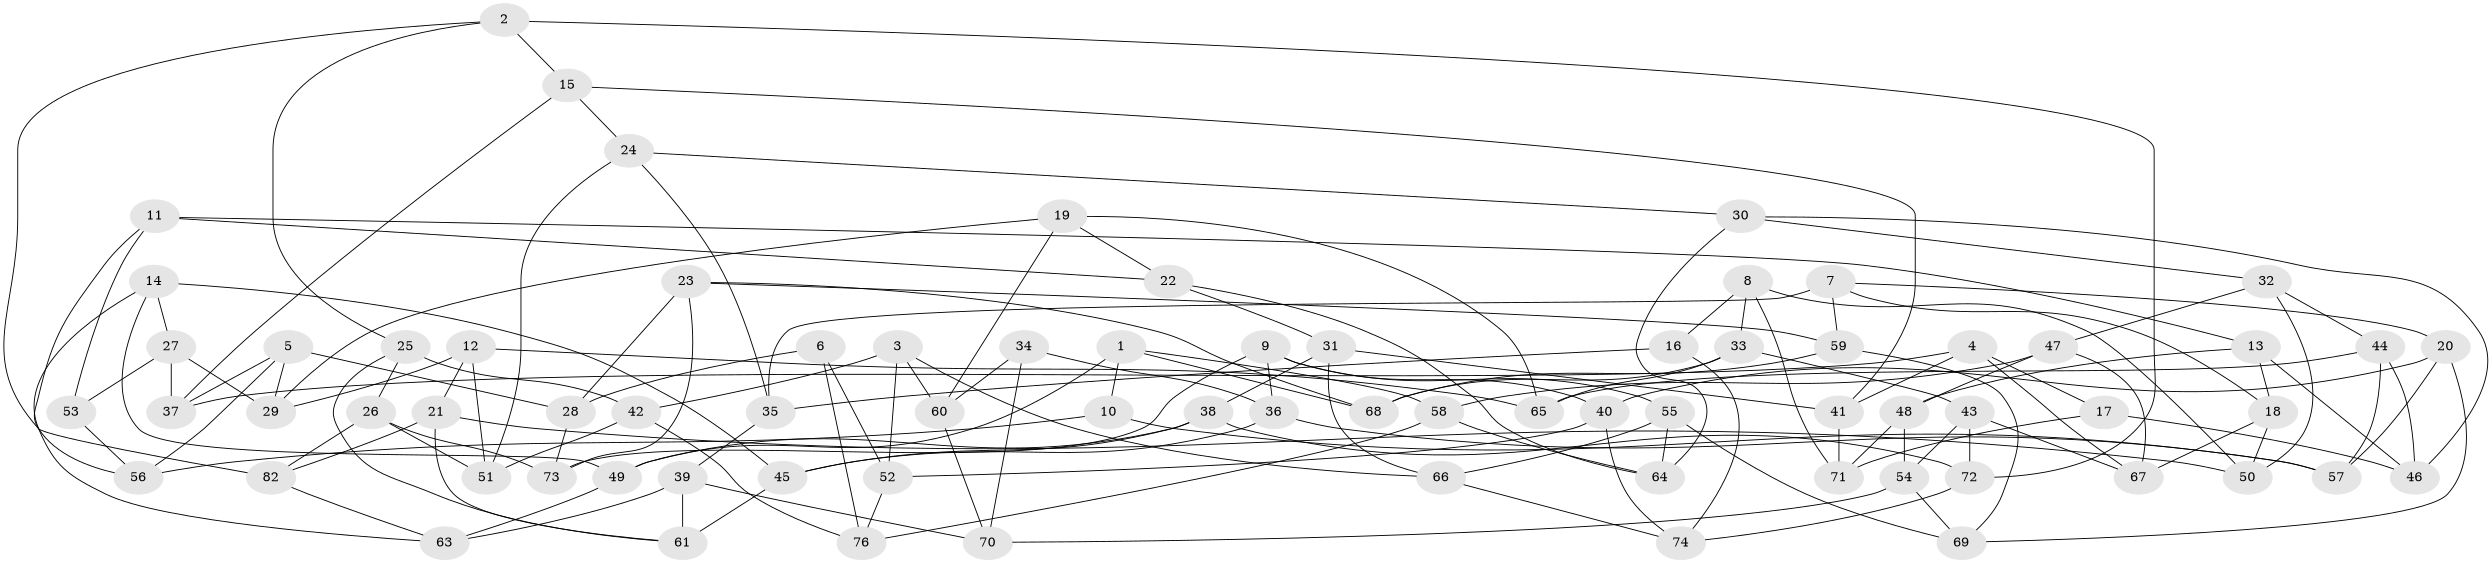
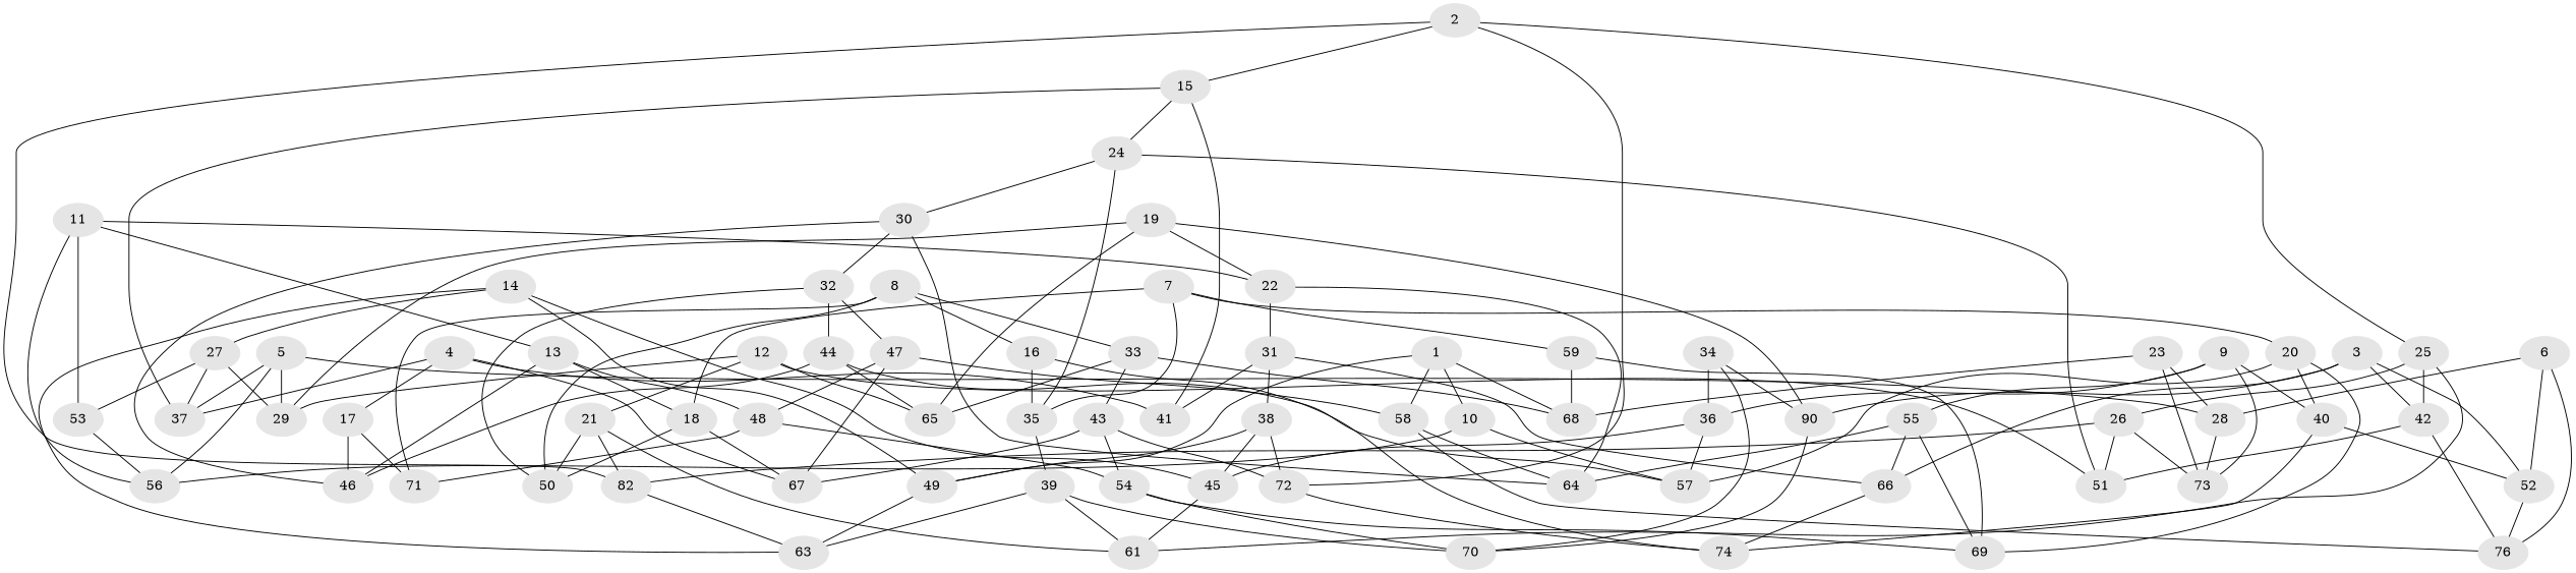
  graph {
    node [color=gray90 style=filled]
    1
    10
    49
    58
    68
    56
    57
    63
    n9 [label=76]
    64
    2
    15
    25
    n14 [label=82]
    72
    37
    41
    24
    42
    61
    26
    74
    3
    52
-   60
+   60 [label=90]
    66
    51
    70
    4
    17
    67
    71
    46
    5
    28
    29
    73
    6
    16
    35
    7
    18
    20
    59
    50
    40
    69
    39
    8
    33
    65
    43
    9
    36
    55
    45
    34
    11
    13
    22
    53
    48
    31
    12
    21
    54
    14
    27
    30
    19
    38
    23
    32
    44
    47
    1 -- 10
    1 -- 49
    1 -- 58
    1 -- 68
    10 -- 56
    10 -- 57
    49 -- 63
    58 -- n9
    58 -- 64
    2 -- 15
    2 -- 25
    2 -- n14
    2 -- 72
    15 -- 37
    15 -- 41
    15 -- 24
    25 -- 42
    25 -- 61
    25 -- 26
    n14 -- 63
    72 -- 74
-   41 -- 71
    24 -- 51
    24 -- 35
    24 -- 30
    42 -- n9
    42 -- 51
    26 -- n14
    26 -- 51
    26 -- 73
    3 -- 42
    3 -- 52
    3 -- 60
    3 -- 66
    52 -- n9
    60 -- 70
    66 -- 74
    4 -- 37
    4 -- 41
    4 -- 17
    4 -- 67
    17 -- 71
    17 -- 46
    5 -- 56
    5 -- 37
    5 -- 28
    5 -- 29
    28 -- 73
    6 -- n9
    6 -- 52
    6 -- 28
    16 -- 74
    16 -- 35
    35 -- 39
    7 -- 35
    7 -- 18
    7 -- 20
    7 -- 59
    18 -- 67
    18 -- 50
    20 -- 57
    20 -- 40
    20 -- 69
    59 -- 68
    59 -- 69
    40 -- 74
    40 -- 52
    39 -- 63
    39 -- 61
    39 -- 70
    8 -- 71
    8 -- 16
    8 -- 50
    8 -- 33
    33 -- 68
    33 -- 65
    33 -- 43
    43 -- 72
    43 -- 67
    43 -- 54
    9 -- 73
    9 -- 40
    9 -- 36
    9 -- 55
    36 -- 57
    36 -- 45
    55 -- 64
    55 -- 66
    55 -- 69
    45 -- 61
    34 -- 60
    34 -- 70
    34 -- 36
    11 -- 56
    11 -- 13
    11 -- 22
    11 -- 53
    13 -- 46
    13 -- 18
    13 -- 48
    22 -- 64
    22 -- 31
    53 -- 56
    48 -- 71
    48 -- 54
    31 -- 41
    31 -- 66
    31 -- 38
    12 -- 51
    12 -- 29
    12 -- 65
    12 -- 21
    21 -- n14
    21 -- 61
    21 -- 50
    54 -- 70
    54 -- 69
    14 -- 49
    14 -- 63
    14 -- 45
    14 -- 27
    27 -- 37
    27 -- 29
    27 -- 53
    30 -- 64
    30 -- 46
    30 -- 32
    19 -- 60
    19 -- 29
    19 -- 65
    19 -- 22
    38 -- 49
    38 -- 72
    38 -- 45
    23 -- 68
    23 -- 28
    23 -- 73
-   23 -- 59
    32 -- 50
    32 -- 44
    32 -- 47
    44 -- 57
    44 -- 46
    44 -- 65
    47 -- 58
    47 -- 67
    47 -- 48
  }
